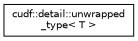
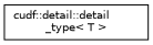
  digraph {
    rankdir=LR
-   n1 [color=black fillcolor=white fontname=Helvetica fontsize=10 height=0.2 label="cudf::detail::unwrapped\l_type\< T \>" shape=record style=filled width=0.4]
+   n1 [color=black fillcolor=white fontname=Helvetica fontsize=10 height=0.2 label="cudf::detail::detail\l_type\< T \>" shape=record style=filled width=0.4]
  }
